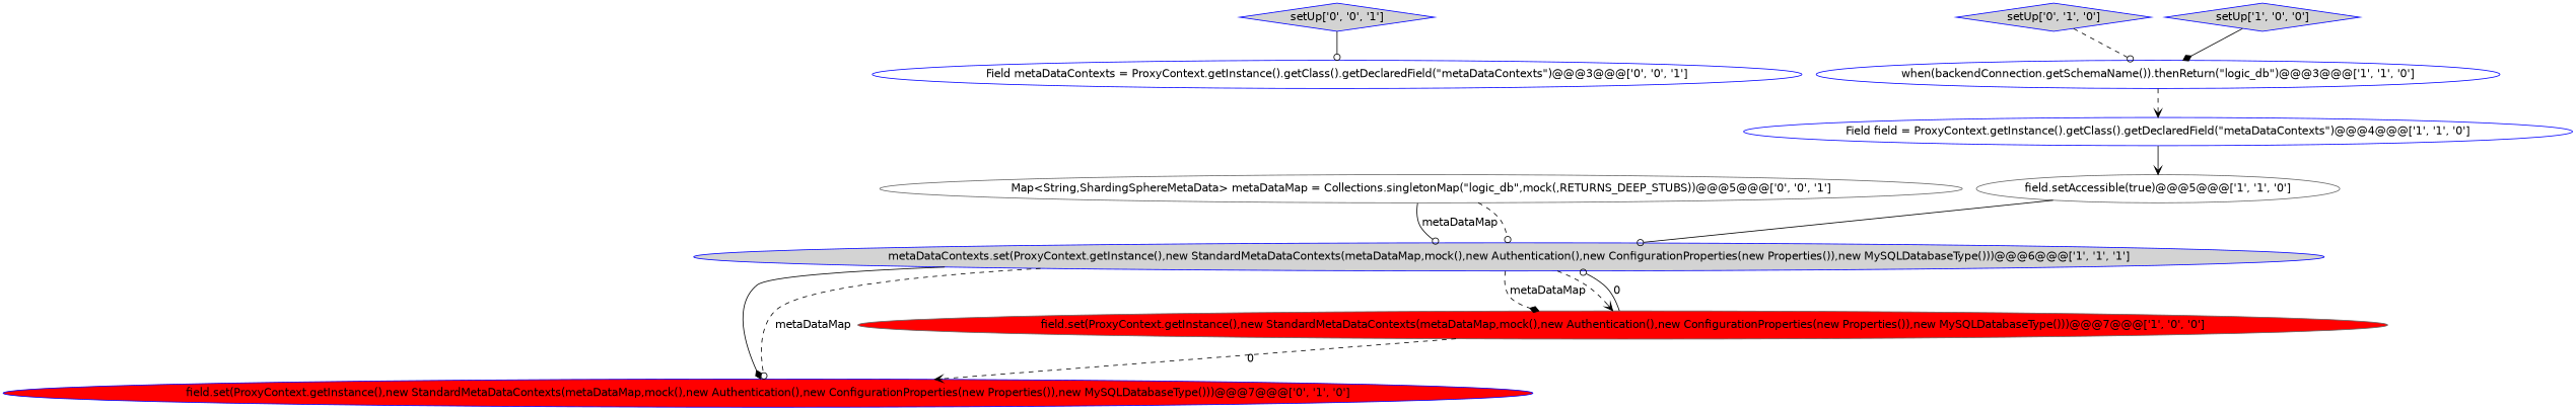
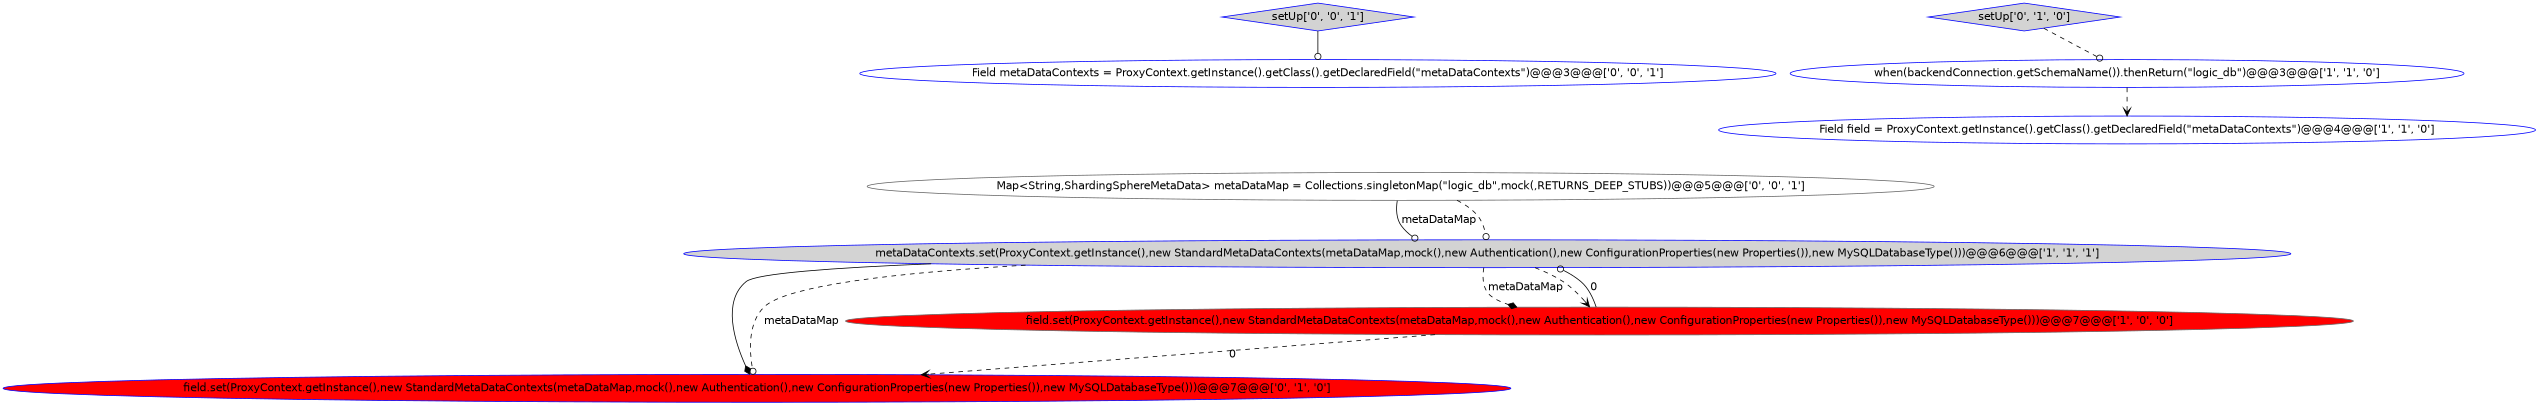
  digraph {
    fontname="DejaVu Sans"
    node [color=blue fillcolor=white fontname="DejaVu Sans" shape=ellipse style=filled]
    edge [arrowhead=odot fontname="DejaVu Sans" style=solid]
    n1 [label="Field metaDataContexts = ProxyContext.getInstance().getClass().getDeclaredField(\"metaDataContexts\")@@@3@@@['0', '0', '1']"]
    n2 [fillcolor=lightgray label="setUp['0', '0', '1']" shape=diamond]
    n3 [label="Field field = ProxyContext.getInstance().getClass().getDeclaredField(\"metaDataContexts\")@@@4@@@['1', '1', '0']"]
-   n4 [color=gray40 label="field.setAccessible(true)@@@5@@@['1', '1', '0']"]
    n5 [fillcolor=lightgray label="metaDataContexts.set(ProxyContext.getInstance(),new StandardMetaDataContexts(metaDataMap,mock(),new Authentication(),new ConfigurationProperties(new Properties()),new MySQLDatabaseType()))@@@6@@@['1', '1', '1']"]
    n6 [label="when(backendConnection.getSchemaName()).thenReturn(\"logic_db\")@@@3@@@['1', '1', '0']"]
    n7 [fillcolor=lightgray label="setUp['0', '1', '0']" shape=diamond]
    n8 [color=gray40 label="Map<String,ShardingSphereMetaData> metaDataMap = Collections.singletonMap(\"logic_db\",mock(,RETURNS_DEEP_STUBS))@@@5@@@['0', '0', '1']"]
    n9 [fillcolor=red label="field.set(ProxyContext.getInstance(),new StandardMetaDataContexts(metaDataMap,mock(),new Authentication(),new ConfigurationProperties(new Properties()),new MySQLDatabaseType()))@@@7@@@['0', '1', '0']"]
    n10 [color=gray40 fillcolor=red label="field.set(ProxyContext.getInstance(),new StandardMetaDataContexts(metaDataMap,mock(),new Authentication(),new ConfigurationProperties(new Properties()),new MySQLDatabaseType()))@@@7@@@['1', '0', '0']"]
-   n11 [fillcolor=lightgray label="setUp['1', '0', '0']" shape=diamond]
    n2 -> n1
-   n3 -> n4 [arrowhead=vee]
-   n4 -> n5
    n5 -> n9 [arrowhead=diamond]
    n5 -> n9 [label=metaDataMap style=dashed]
    n5 -> n10 [arrowhead=diamond label=metaDataMap style=dashed]
    n5 -> n10 [arrowhead=vee style=dashed]
    n6 -> n3 [arrowhead=vee style=dashed]
    n7 -> n6 [style=dashed]
    n8 -> n5 [label=metaDataMap]
    n8 -> n5 [style=dashed]
    n10 -> n5 [label=0]
    n10 -> n9 [arrowhead=vee label=0 style=dashed]
-   n11 -> n6 [arrowhead=diamond]
  }
